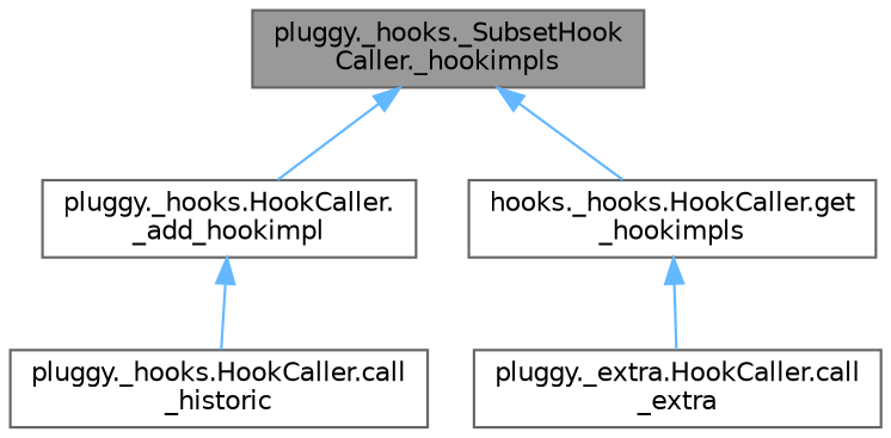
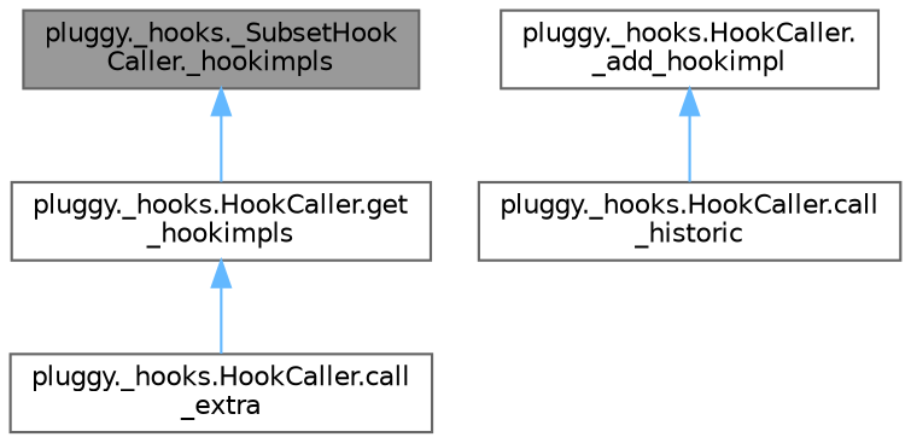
  digraph {
    rankdir=TB
    node [color=grey40 fillcolor=white fontname=Helvetica fontsize=10 shape=box style=filled]
    edge [color=steelblue1 dir=back fontname=Helvetica fontsize=10 labelfontname=Helvetica labelfontsize=10 style=solid]
    n1 [color=gray40 fillcolor=grey60 fontcolor=black height=0.2 label="pluggy._hooks._SubsetHook\lCaller._hookimpls" width=0.4]
    n2 [height=0.2 label="pluggy._hooks.HookCaller.\l_add_hookimpl" width=0.4]
-   n3 [height=0.2 label="hooks._hooks.HookCaller.get\l_hookimpls" width=0.4]
+   n3 [height=0.2 label="pluggy._hooks.HookCaller.get\l_hookimpls" width=0.4]
    n4 [height=0.2 label="pluggy._hooks.HookCaller.call\l_historic" width=0.4]
-   n5 [height=0.2 label="pluggy._extra.HookCaller.call\l_extra" width=0.4]
-   n1 -> n2
+   n5 [height=0.2 label="pluggy._hooks.HookCaller.call\l_extra" width=0.4]
    n1 -> n3
    n2 -> n4
    n3 -> n5
  }
